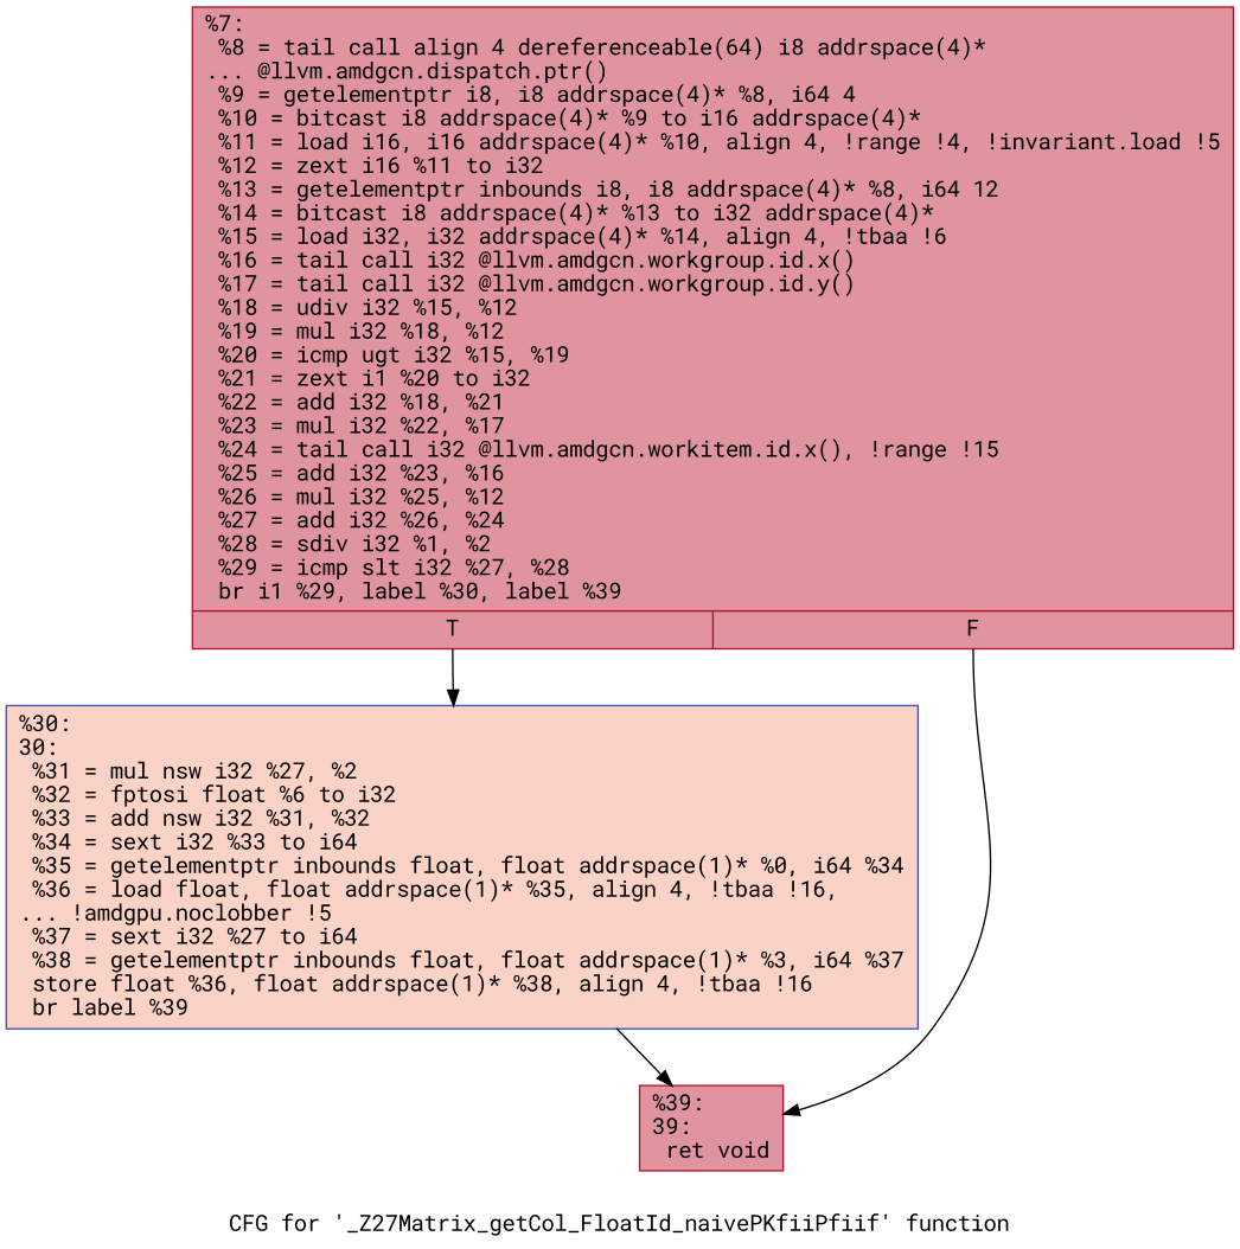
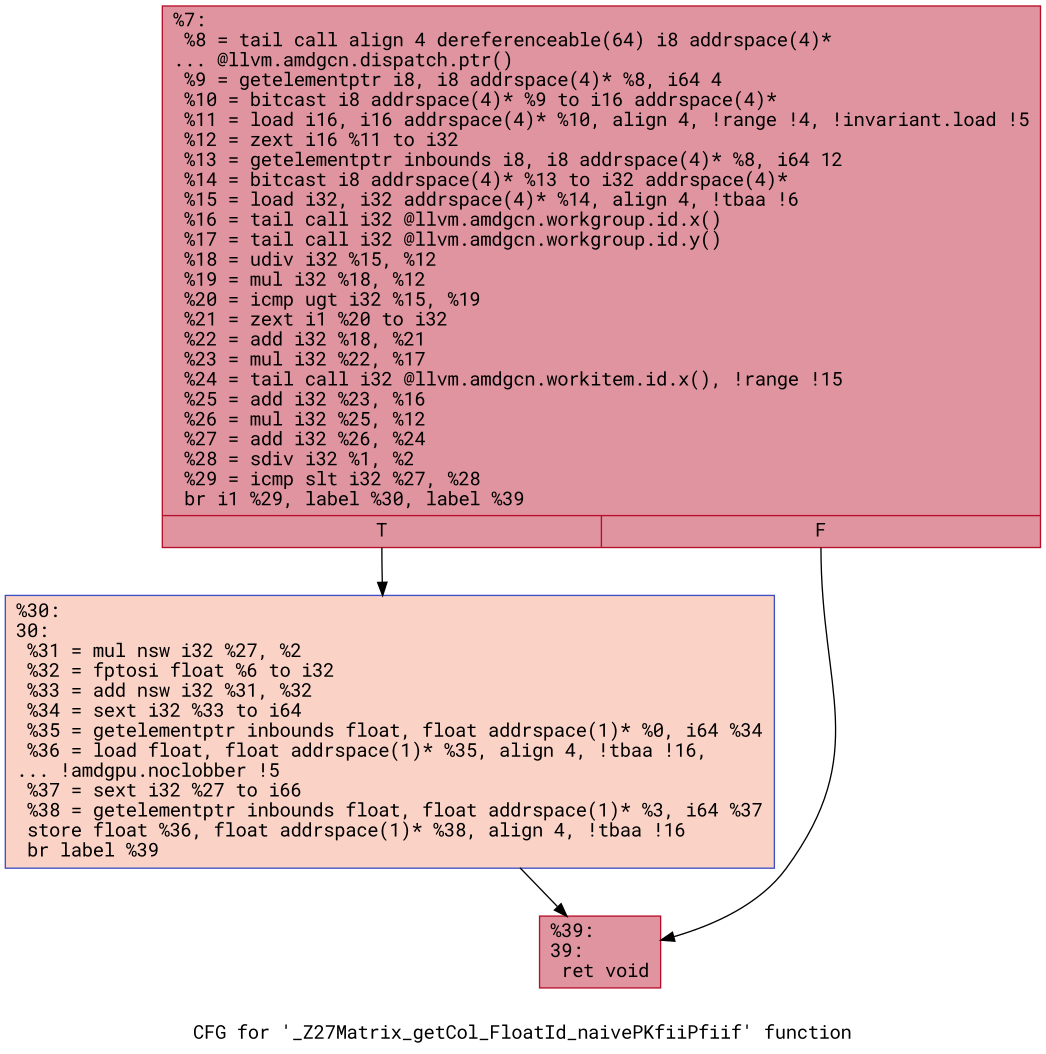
  digraph {
    label="CFG for '_Z27Matrix_getCol_FloatId_naivePKfiiPfiif' function"
    fontname="Roboto Mono"
    node [color="#b70d28ff" fillcolor="#b70d2870" shape=record style=filled fontname="Roboto Mono"]
    edge [fontname="Roboto Mono"]
    n1 [label="{%7:\l  %8 = tail call align 4 dereferenceable(64) i8 addrspace(4)*\l... @llvm.amdgcn.dispatch.ptr()\l  %9 = getelementptr i8, i8 addrspace(4)* %8, i64 4\l  %10 = bitcast i8 addrspace(4)* %9 to i16 addrspace(4)*\l  %11 = load i16, i16 addrspace(4)* %10, align 4, !range !4, !invariant.load !5\l  %12 = zext i16 %11 to i32\l  %13 = getelementptr inbounds i8, i8 addrspace(4)* %8, i64 12\l  %14 = bitcast i8 addrspace(4)* %13 to i32 addrspace(4)*\l  %15 = load i32, i32 addrspace(4)* %14, align 4, !tbaa !6\l  %16 = tail call i32 @llvm.amdgcn.workgroup.id.x()\l  %17 = tail call i32 @llvm.amdgcn.workgroup.id.y()\l  %18 = udiv i32 %15, %12\l  %19 = mul i32 %18, %12\l  %20 = icmp ugt i32 %15, %19\l  %21 = zext i1 %20 to i32\l  %22 = add i32 %18, %21\l  %23 = mul i32 %22, %17\l  %24 = tail call i32 @llvm.amdgcn.workitem.id.x(), !range !15\l  %25 = add i32 %23, %16\l  %26 = mul i32 %25, %12\l  %27 = add i32 %26, %24\l  %28 = sdiv i32 %1, %2\l  %29 = icmp slt i32 %27, %28\l  br i1 %29, label %30, label %39\l|{<s0>T|<s1>F}}"]
-   n2 [color="#3d50c3ff" fillcolor="#f59c7d70" label="{%30:\l30:                                               \l  %31 = mul nsw i32 %27, %2\l  %32 = fptosi float %6 to i32\l  %33 = add nsw i32 %31, %32\l  %34 = sext i32 %33 to i64\l  %35 = getelementptr inbounds float, float addrspace(1)* %0, i64 %34\l  %36 = load float, float addrspace(1)* %35, align 4, !tbaa !16,\l... !amdgpu.noclobber !5\l  %37 = sext i32 %27 to i64\l  %38 = getelementptr inbounds float, float addrspace(1)* %3, i64 %37\l  store float %36, float addrspace(1)* %38, align 4, !tbaa !16\l  br label %39\l}"]
+   n2 [color="#3d50c3ff" fillcolor="#f59c7d70" label="{%30:\l30:                                               \l  %31 = mul nsw i32 %27, %2\l  %32 = fptosi float %6 to i32\l  %33 = add nsw i32 %31, %32\l  %34 = sext i32 %33 to i64\l  %35 = getelementptr inbounds float, float addrspace(1)* %0, i64 %34\l  %36 = load float, float addrspace(1)* %35, align 4, !tbaa !16,\l... !amdgpu.noclobber !5\l  %37 = sext i32 %27 to i66\l  %38 = getelementptr inbounds float, float addrspace(1)* %3, i64 %37\l  store float %36, float addrspace(1)* %38, align 4, !tbaa !16\l  br label %39\l}"]
    n3 [label="{%39:\l39:                                               \l  ret void\l}"]
    n1 -> n2 [tailport=s0]
    n1 -> n3 [tailport=s1]
    n2 -> n3
  }
